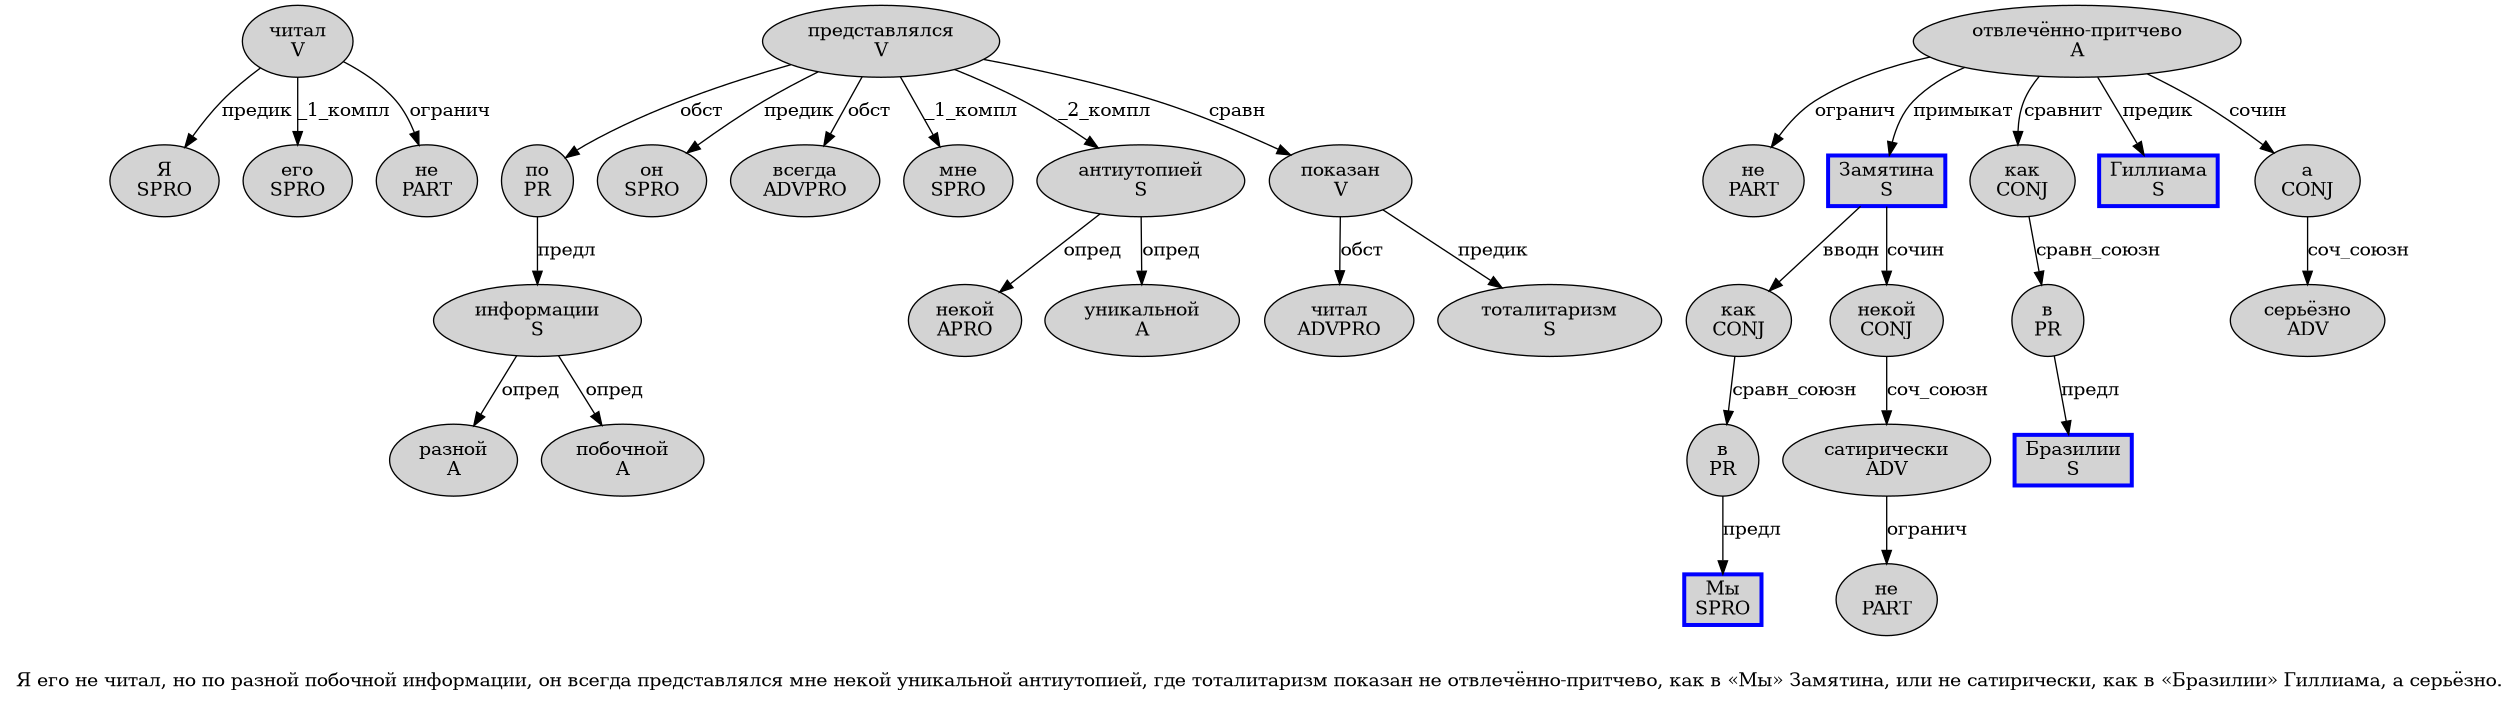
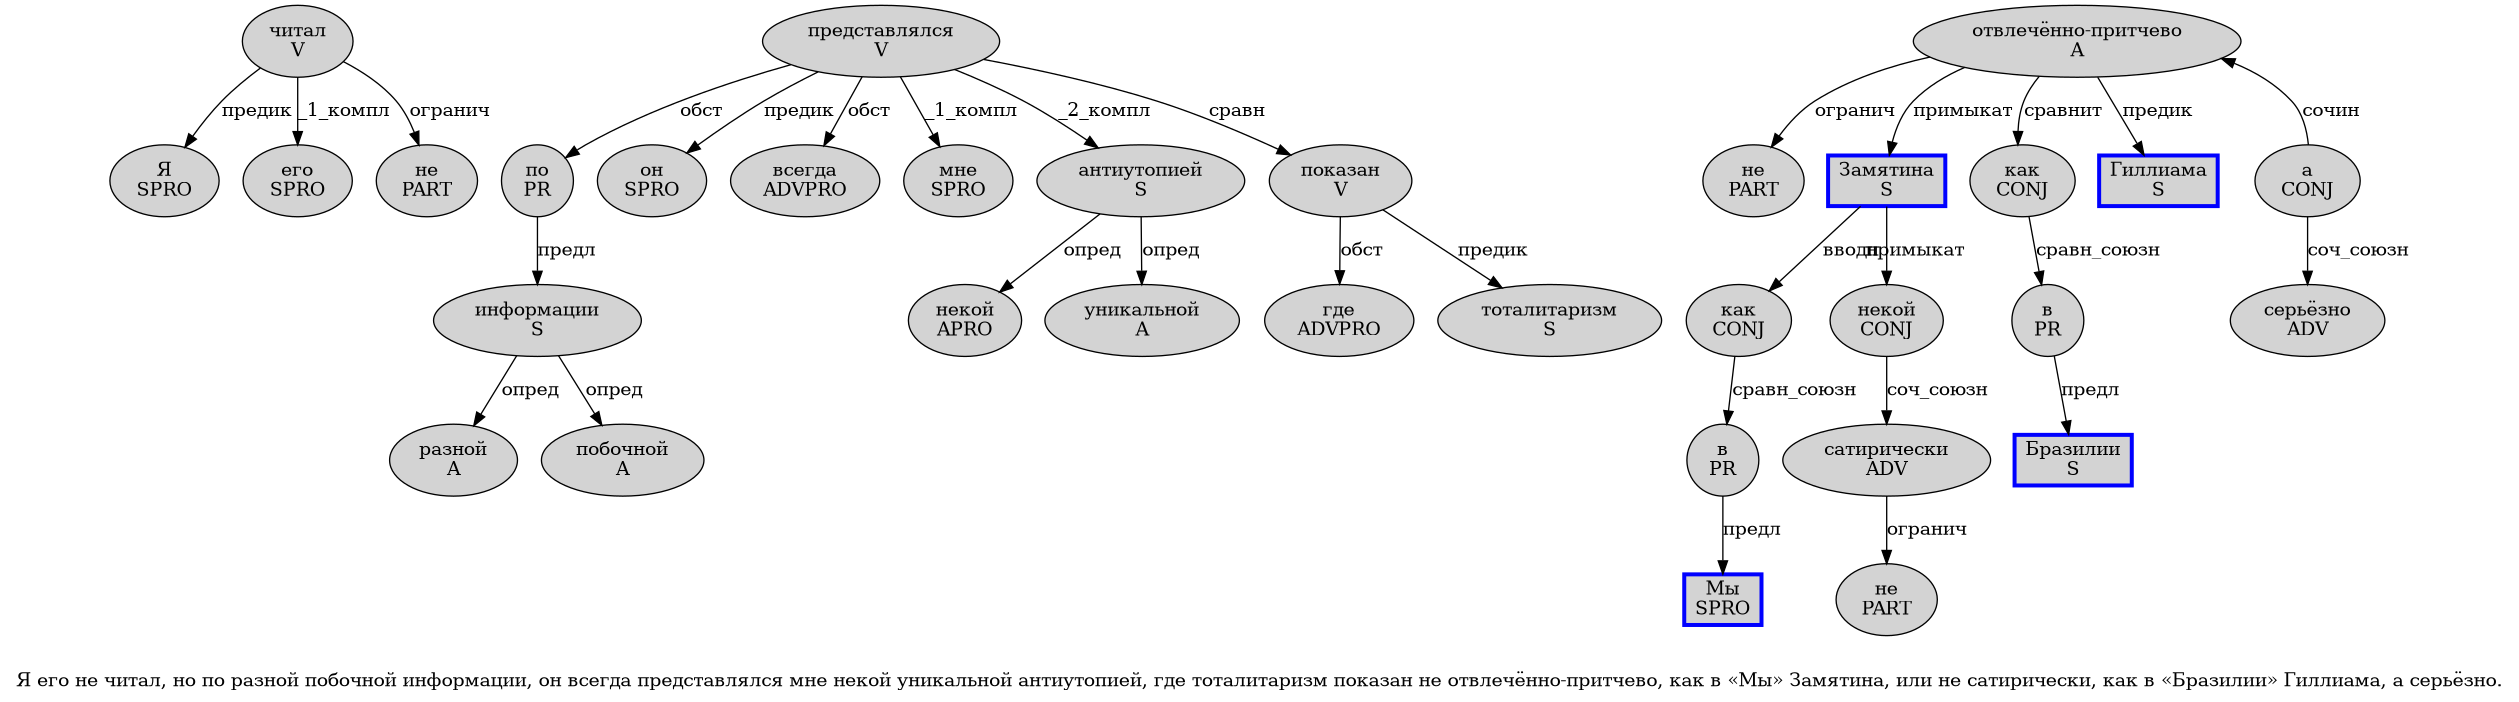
  digraph {
    label="Я его не читал, но по разной побочной информации, он всегда представлялся мне некой уникальной антиутопией, где тоталитаризм показан не отвлечённо-притчево, как в «Мы» Замятина, или не сатирически, как в «Бразилии» Гиллиама, а серьёзно."
    node [fillcolor=lightgray penwidth=1 shape=ellipse style=filled]
    n1 [label="Я\nSPRO"]
    n2 [label="его\nSPRO"]
    n3 [label="не\nPART"]
    n4 [label="читал\nV"]
    n5 [label="представлялся\nV"]
    n6 [label="по\nPR"]
    n7 [label="он\nSPRO"]
    n8 [label="всегда\nADVPRO"]
    n9 [label="мне\nSPRO"]
    n10 [label="антиутопией\nS"]
    n11 [label="показан\nV"]
    n12 [label="информации\nS"]
    n13 [label="разной\nA"]
    n14 [label="побочной\nA"]
    n15 [label="некой\nAPRO"]
    n16 [label="уникальной\nA"]
-   n17 [label="читал\nADVPRO"]
+   n17 [label="где\nADVPRO"]
    n18 [label="тоталитаризм\nS"]
    n19 [label="не\nPART"]
    n20 [label="отвлечённо-притчево\nA"]
    n21 [color=blue label="Замятина\nS" penwidth=3 shape=box]
    n22 [label="как\nCONJ"]
    n23 [color=blue label="Гиллиама\nS" penwidth=3 shape=box]
    n24 [label="а\nCONJ"]
    n25 [label="как\nCONJ"]
    n26 [label="некой\nCONJ"]
    n27 [label="в\nPR"]
    n28 [label="серьёзно\nADV"]
    n29 [label="в\nPR"]
    n30 [color=blue label="Мы\nSPRO" penwidth=3 shape=box]
    n31 [label="сатирически\nADV"]
    n32 [label="не\nPART"]
    n33 [color=blue label="Бразилии\nS" penwidth=3 shape=box]
    n4 -> n1 [label="предик"]
    n4 -> n2 [label="_1_компл"]
    n4 -> n3 [label="огранич"]
    n5 -> n6 [label="обст"]
    n5 -> n7 [label="предик"]
    n5 -> n8 [label="обст"]
    n5 -> n9 [label="_1_компл"]
    n5 -> n10 [label="_2_компл"]
    n5 -> n11 [label="сравн"]
    n6 -> n12 [label="предл"]
    n10 -> n15 [label="опред"]
    n10 -> n16 [label="опред"]
    n11 -> n17 [label="обст"]
    n11 -> n18 [label="предик"]
    n12 -> n13 [label="опред"]
    n12 -> n14 [label="опред"]
    n20 -> n19 [label="огранич"]
    n20 -> n21 [label="примыкат"]
    n20 -> n22 [label="сравнит"]
    n20 -> n23 [label="предик"]
-   n20 -> n24 [label="сочин"]
+   n24 -> n20 [label="сочин"]
    n21 -> n25 [label="вводн"]
-   n21 -> n26 [label="сочин"]
+   n21 -> n26 [label="примыкат"]
    n22 -> n27 [label="сравн_союзн"]
    n24 -> n28 [label="соч_союзн"]
    n25 -> n29 [label="сравн_союзн"]
    n26 -> n31 [label="соч_союзн"]
    n27 -> n33 [label="предл"]
    n29 -> n30 [label="предл"]
    n31 -> n32 [label="огранич"]
  }
